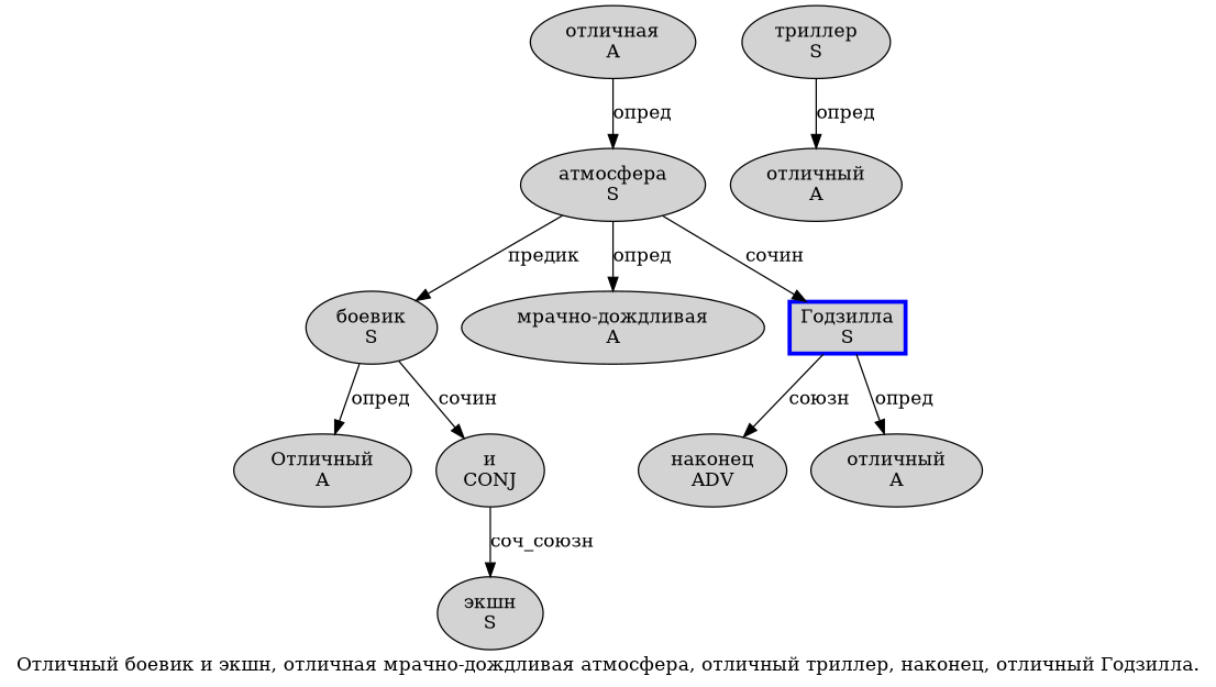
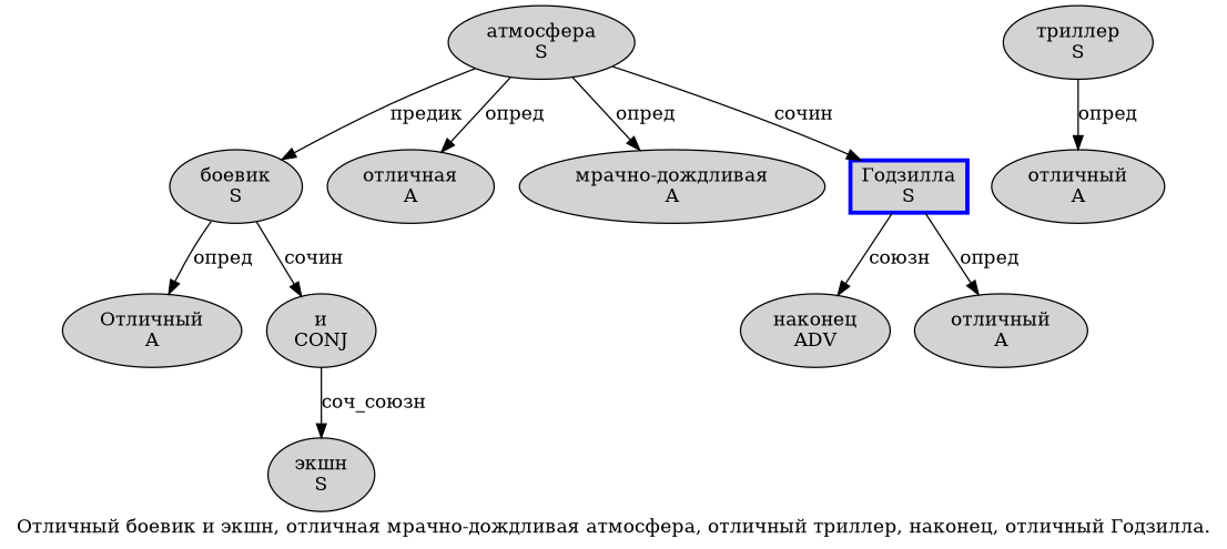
  digraph {
    label="Отличный боевик и экшн, отличная мрачно-дождливая атмосфера, отличный триллер, наконец, отличный Годзилла."
    node [fillcolor=lightgray penwidth=1 shape=ellipse style=filled]
    n1 [label="Отличный\nA"]
    n2 [label="боевик\nS"]
    n3 [label="и\nCONJ"]
    n4 [label="экшн\nS"]
    n5 [label="отличная\nA"]
    n6 [label="мрачно-дождливая\nA"]
    n7 [label="атмосфера\nS"]
    n8 [color=blue label="Годзилла\nS" penwidth=3 shape=box]
    n9 [label="триллер\nS"]
    n10 [label="отличный\nA"]
    n11 [label="наконец\nADV"]
    n12 [label="отличный\nA"]
    n2 -> n1 [label="опред"]
    n2 -> n3 [label="сочин"]
    n3 -> n4 [label="соч_союзн"]
    n7 -> n2 [label="предик"]
-   n5 -> n7 [label="опред"]
+   n7 -> n5 [label="опред"]
    n7 -> n6 [label="опред"]
    n7 -> n8 [label="сочин"]
    n8 -> n11 [label="союзн"]
    n8 -> n12 [label="опред"]
    n9 -> n10 [label="опред"]
  }
